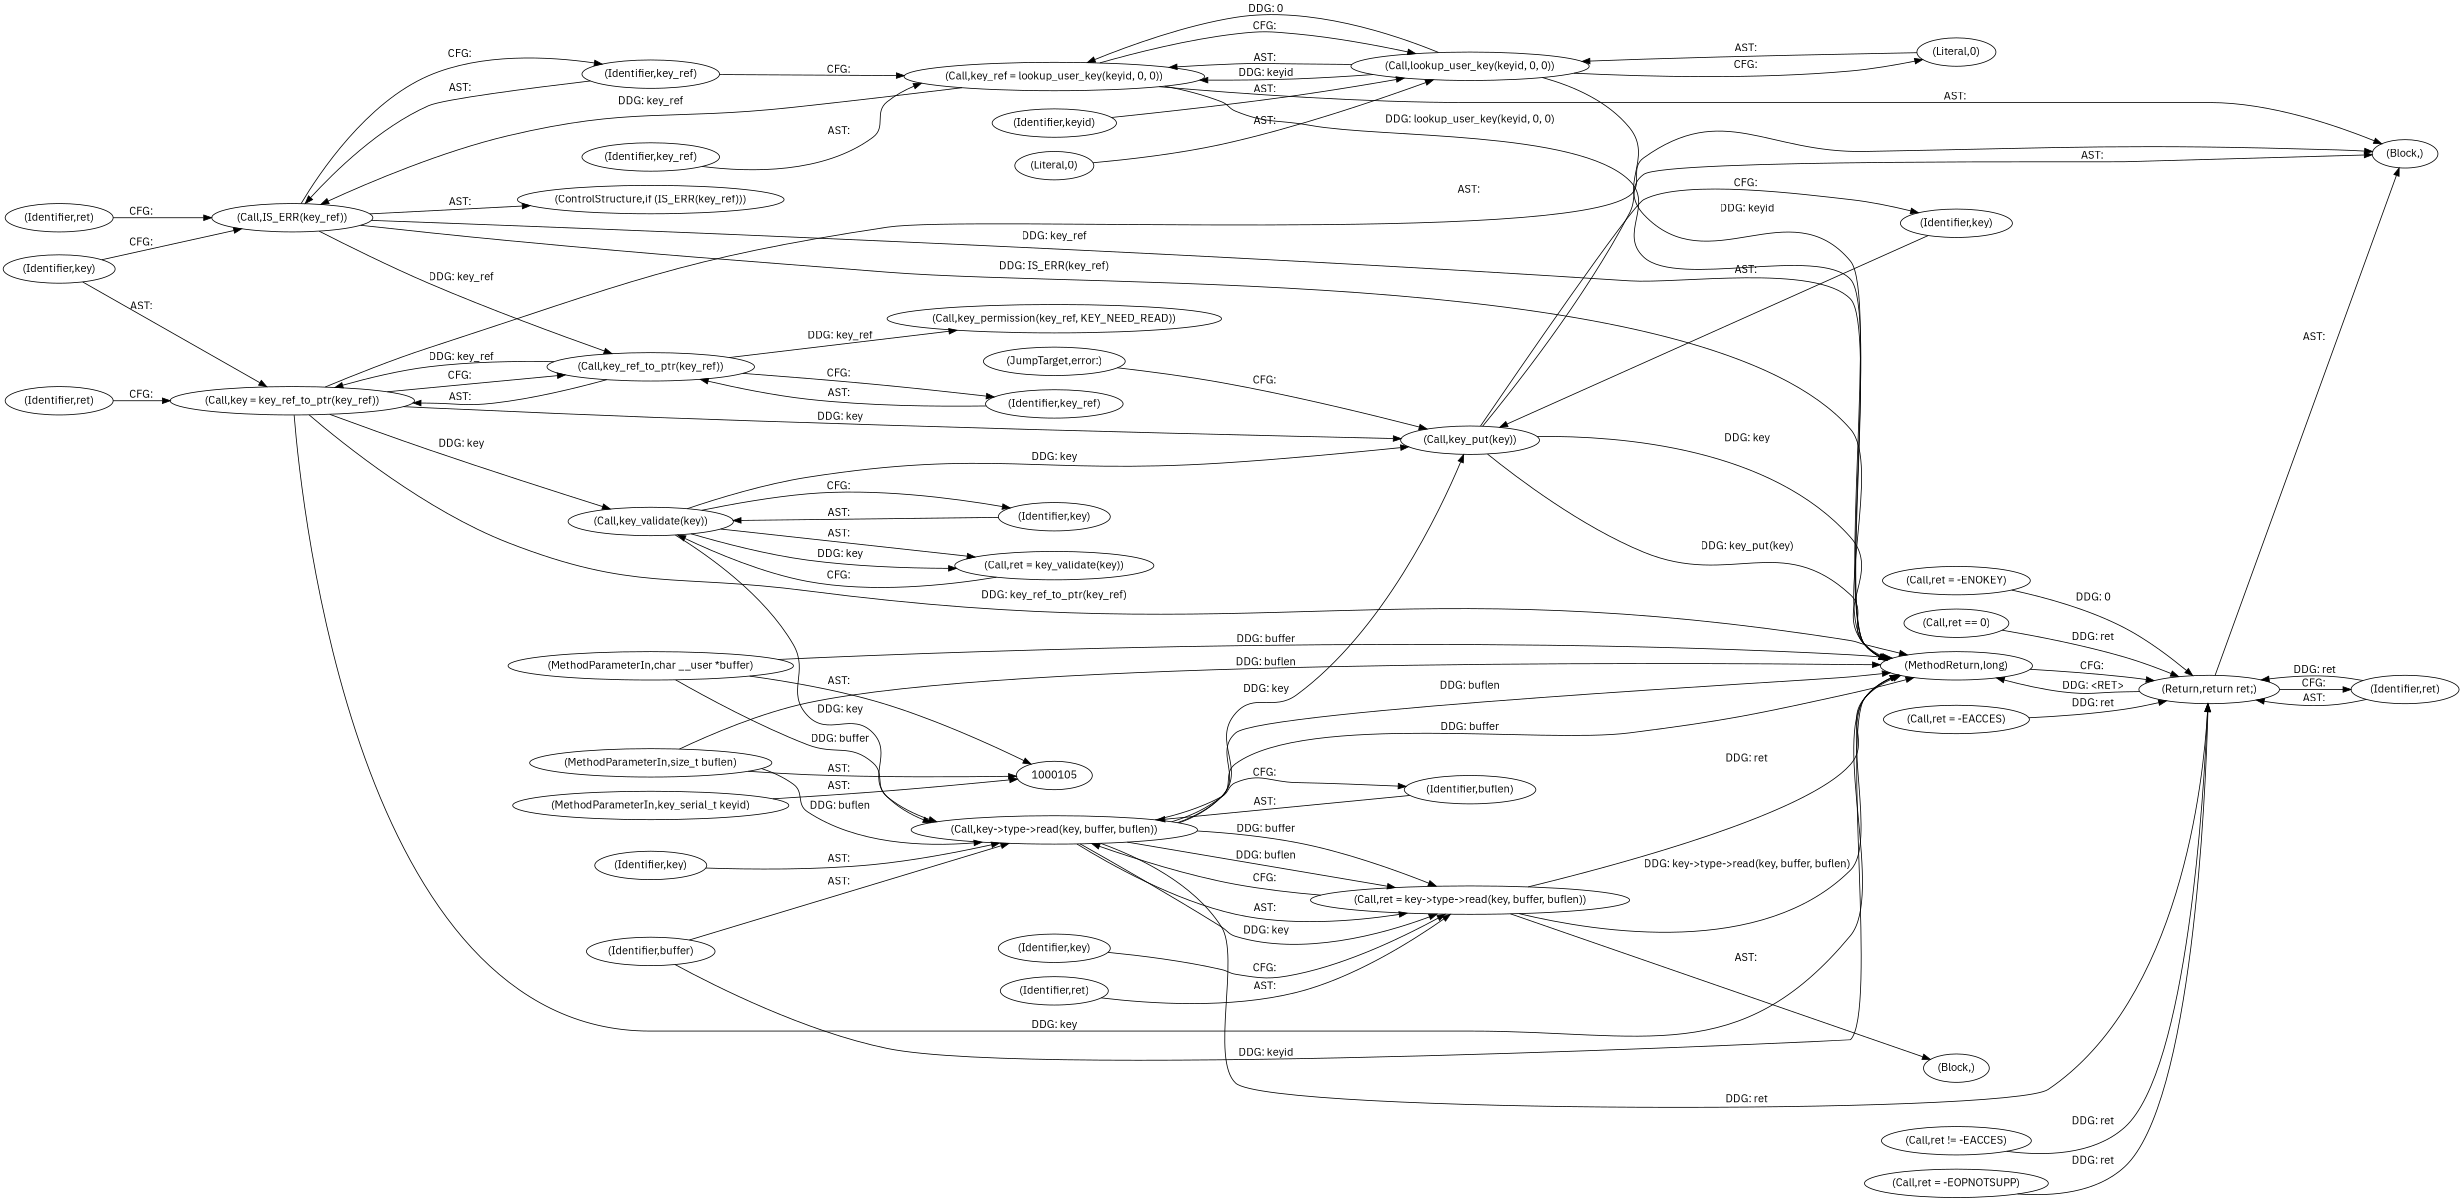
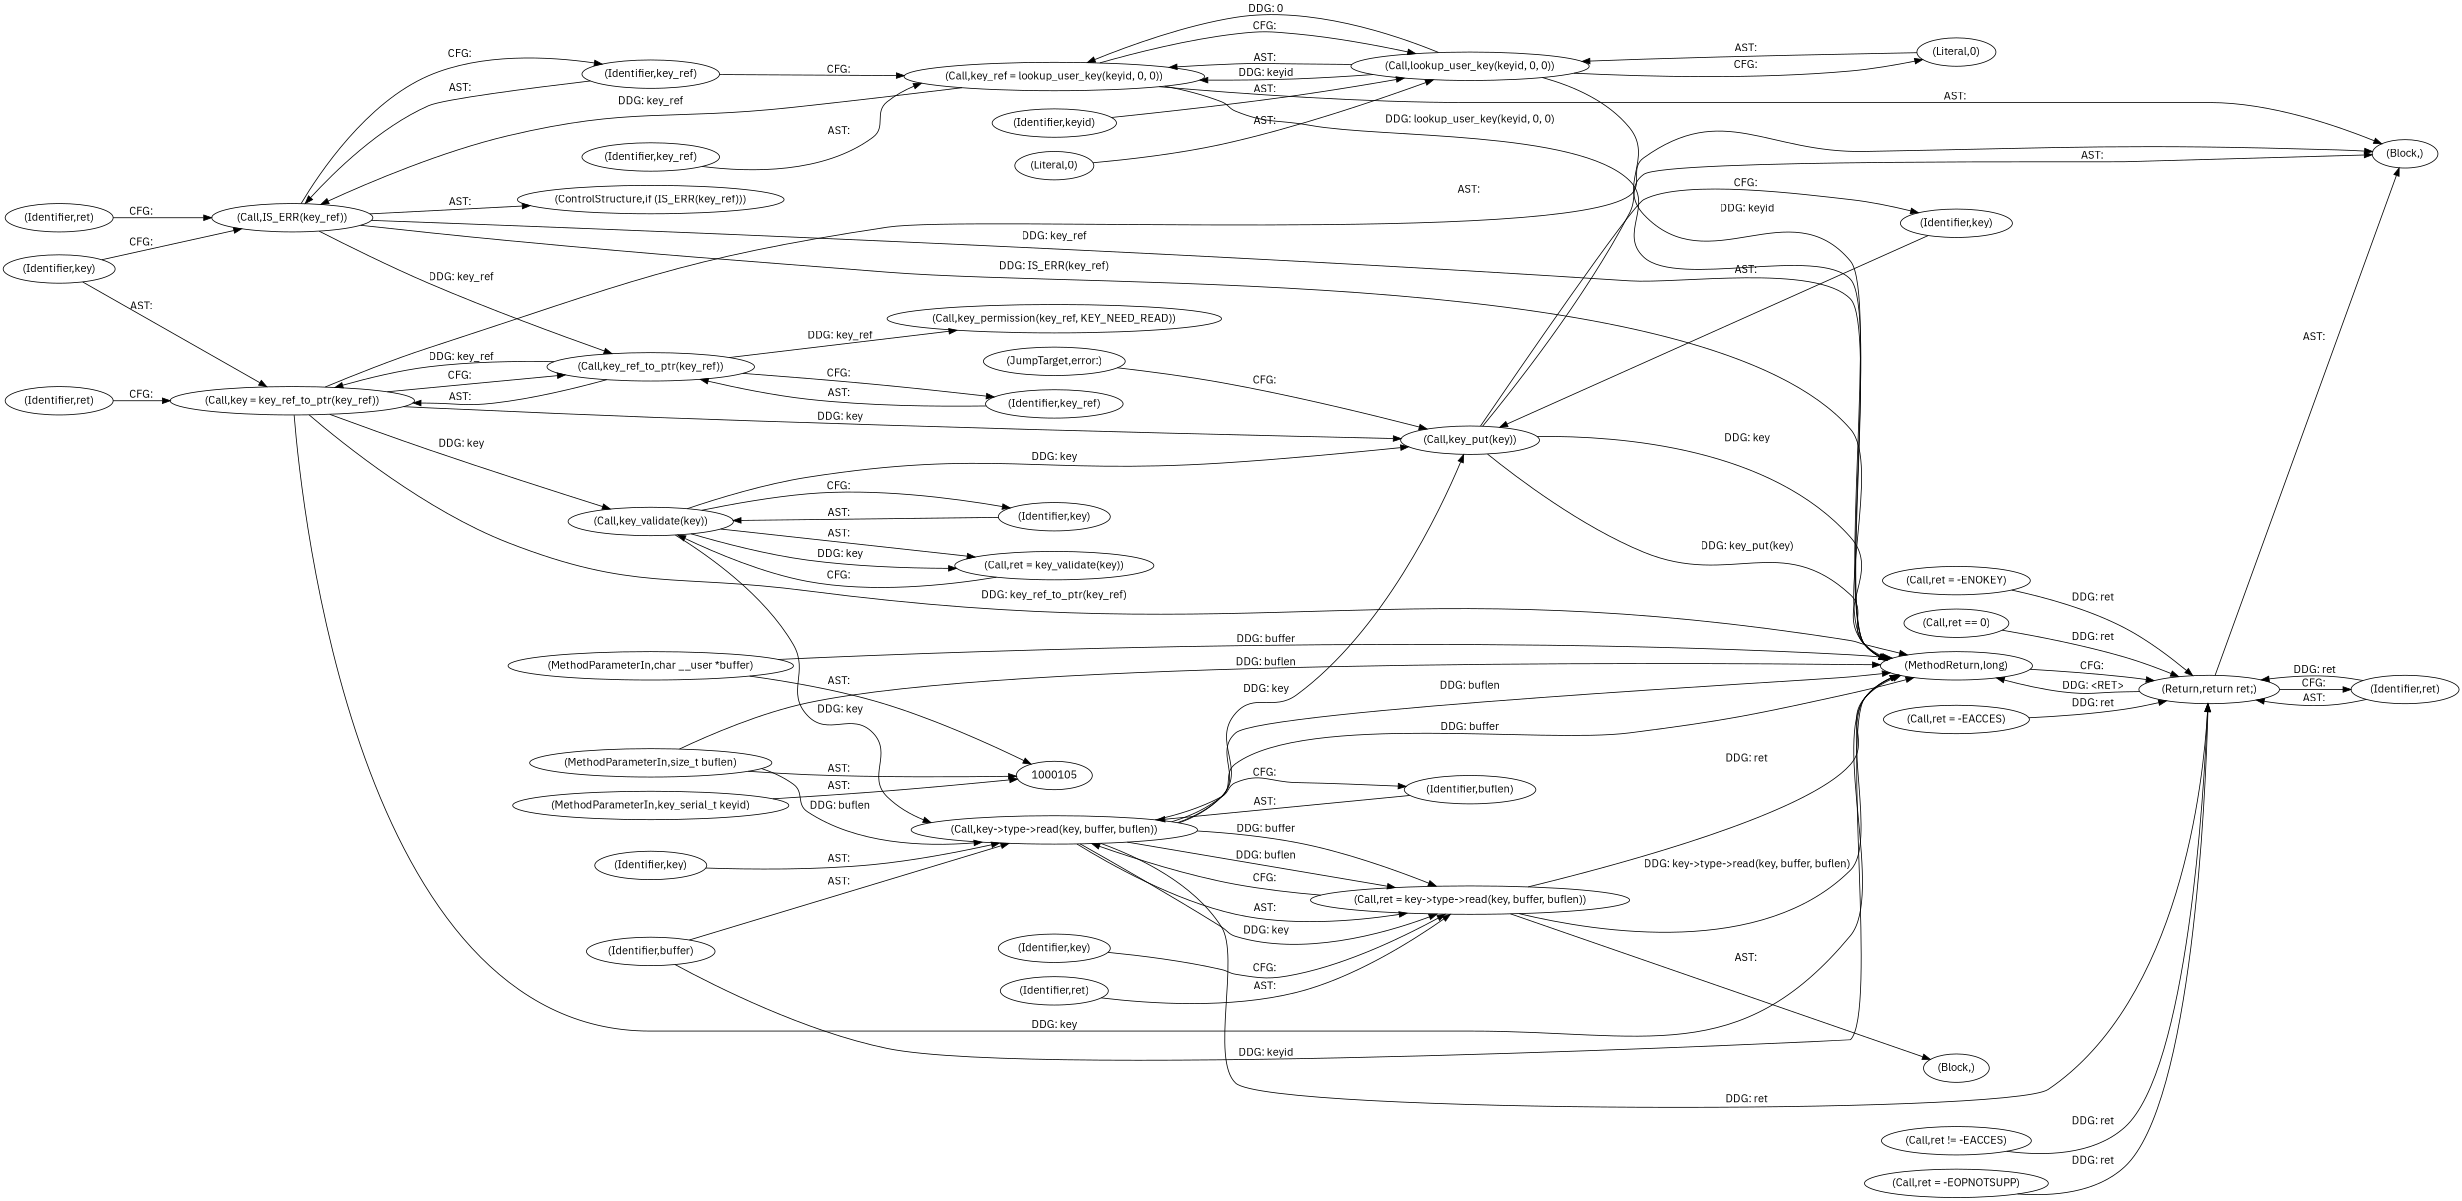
  digraph {
    fontname="IBM Plex Sans"
    rankdir=LR
    node [fontname="IBM Plex Sans"]
    edge [fontname="IBM Plex Sans"]
    n1 [label="(Call,key->type->read(key, buffer, buflen))"]
    n2 [label="(Call,ret = key->type->read(key, buffer, buflen))"]
    n3 [label="(Call,key_put(key))"]
    n4 [label="(MethodReturn,long)"]
    n5 [label="(Identifier,buflen)"]
    n6 [label="(Return,return ret;)"]
    n7 [label="(Block,)"]
    n8 [label="(Block,)"]
    n9 [label="(Identifier,key)"]
    n10 [label="(Call,key_validate(key))"]
    n11 [label="(Call,ret = key_validate(key))"]
    n12 [label="(Identifier,key)"]
    n13 [label="(Call,key = key_ref_to_ptr(key_ref))"]
    n14 [label="(Call,key_ref_to_ptr(key_ref))"]
    n15 [label="(Call,key_permission(key_ref, KEY_NEED_READ))"]
    n16 [label="(Identifier,key_ref)"]
    n17 [label="(Call,IS_ERR(key_ref))"]
    n18 [label="(ControlStructure,if (IS_ERR(key_ref)))"]
    n19 [label="(Identifier,key_ref)"]
    n20 [label="(Call,key_ref = lookup_user_key(keyid, 0, 0))"]
    n21 [label="(Call,lookup_user_key(keyid, 0, 0))"]
    n22 [label="(Literal,0)"]
    n23 [label="(MethodParameterIn,key_serial_t keyid)"]
    1000105
    n25 [label="(MethodParameterIn,char __user *buffer)"]
    n26 [label="(MethodParameterIn,size_t buflen)"]
    n27 [label="(Identifier,ret)"]
    n28 [label="(Identifier,ret)"]
    n29 [label="(Identifier,keyid)"]
    n30 [label="(Call,ret != -EACCES)"]
    n31 [label="(Identifier,ret)"]
    n32 [label="(Identifier,key_ref)"]
    n33 [label="(Call,ret = -EOPNOTSUPP)"]
    n34 [label="(Call,ret = -ENOKEY)"]
    n35 [label="(Call,ret == 0)"]
    n36 [label="(JumpTarget,error:)"]
    n37 [label="(Identifier,key)"]
    n38 [label="(Identifier,key)"]
    n39 [label="(Literal,0)"]
    n40 [label="(Call,ret = -EACCES)"]
    n41 [label="(Identifier,buffer)"]
    n42 [label="(Identifier,key)"]
    n43 [label="(Identifier,ret)"]
    n1 -> n2 [label="AST: "]
    n1 -> n2 [label="DDG: key"]
    n1 -> n2 [label="DDG: buffer"]
    n1 -> n2 [label="DDG: buflen"]
    n1 -> n3 [label="DDG: key"]
    n1 -> n4 [label="DDG: buflen"]
    n1 -> n4 [label="DDG: buffer"]
    n1 -> n5 [label="CFG: "]
    n1 -> n6 [label="DDG: ret"]
    n2 -> n1 [label="CFG: "]
    n2 -> n4 [label="DDG: ret"]
    n2 -> n4 [label="DDG: key->type->read(key, buffer, buflen)"]
    n2 -> n7 [label="AST: "]
    n3 -> n4 [label="DDG: key"]
    n3 -> n4 [label="DDG: key_put(key)"]
    n3 -> n8 [label="AST: "]
    n3 -> n9 [label="CFG: "]
    n4 -> n6 [label="CFG: "]
    n5 -> n1 [label="AST: "]
    n6 -> n4 [label="DDG: <RET>"]
    n6 -> n8 [label="AST: "]
    n6 -> n27 [label="CFG: "]
    n9 -> n3 [label="AST: "]
    n10 -> n1 [label="DDG: key"]
    n10 -> n3 [label="DDG: key"]
    n10 -> n11 [label="AST: "]
    n10 -> n11 [label="DDG: key"]
    n10 -> n12 [label="CFG: "]
    n11 -> n10 [label="CFG: "]
    n12 -> n10 [label="AST: "]
    n13 -> n3 [label="DDG: key"]
    n13 -> n4 [label="DDG: key_ref_to_ptr(key_ref)"]
    n13 -> n4 [label="DDG: key"]
    n13 -> n8 [label="AST: "]
    n13 -> n10 [label="DDG: key"]
    n13 -> n14 [label="CFG: "]
    n14 -> n13 [label="AST: "]
    n14 -> n13 [label="DDG: key_ref"]
    n14 -> n15 [label="DDG: key_ref"]
    n14 -> n16 [label="CFG: "]
    n16 -> n14 [label="AST: "]
    n17 -> n4 [label="DDG: key_ref"]
    n17 -> n4 [label="DDG: IS_ERR(key_ref)"]
    n17 -> n14 [label="DDG: key_ref"]
    n17 -> n18 [label="AST: "]
    n17 -> n19 [label="CFG: "]
    n19 -> n17 [label="AST: "]
    n19 -> n20 [label="CFG: "]
    n20 -> n4 [label="DDG: lookup_user_key(keyid, 0, 0)"]
    n20 -> n8 [label="AST: "]
    n20 -> n17 [label="DDG: key_ref"]
    n20 -> n21 [label="CFG: "]
    n21 -> n4 [label="DDG: keyid"]
    n21 -> n20 [label="AST: "]
    n21 -> n20 [label="DDG: keyid"]
    n21 -> n20 [label="DDG: 0"]
    n21 -> n22 [label="CFG: "]
    n22 -> n21 [label="AST: "]
    n23 -> 1000105 [label="AST: "]
-   n25 -> n1 [label="DDG: buffer"]
    n25 -> n4 [label="DDG: buffer"]
    n25 -> 1000105 [label="AST: "]
    n26 -> n1 [label="DDG: buflen"]
    n26 -> n4 [label="DDG: buflen"]
    n26 -> 1000105 [label="AST: "]
    n27 -> n6 [label="AST: "]
    n27 -> n6 [label="DDG: ret"]
    n28 -> n13 [label="CFG: "]
    n29 -> n21 [label="AST: "]
    n30 -> n6 [label="DDG: ret"]
    n31 -> n17 [label="CFG: "]
    n32 -> n20 [label="AST: "]
    n33 -> n6 [label="DDG: ret"]
-   n34 -> n6 [label="DDG: 0"]
+   n34 -> n6 [label="DDG: ret"]
    n35 -> n6 [label="DDG: ret"]
    n36 -> n3 [label="CFG: "]
    n37 -> n1 [label="AST: "]
    n38 -> n13 [label="AST: "]
    n38 -> n17 [label="CFG: "]
    n39 -> n21 [label="AST: "]
    n40 -> n6 [label="DDG: ret"]
    n41 -> n1 [label="AST: "]
    n41 -> n4 [label="DDG: keyid"]
    n42 -> n2 [label="CFG: "]
    n43 -> n2 [label="AST: "]
  }
